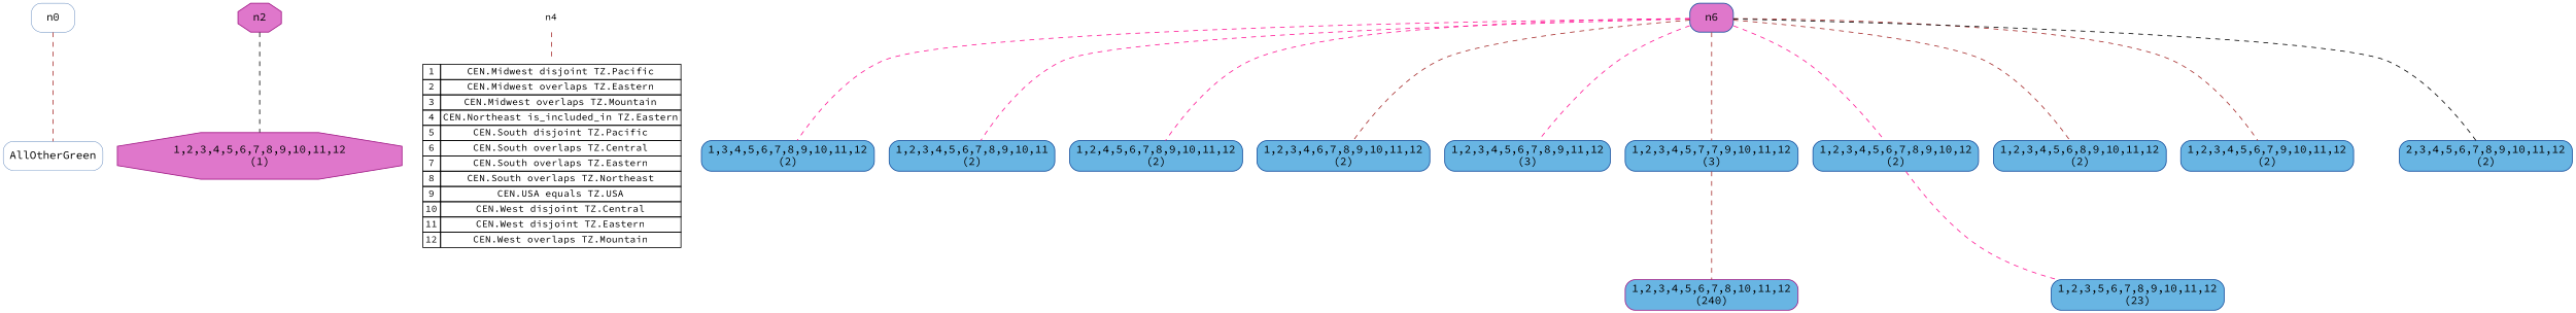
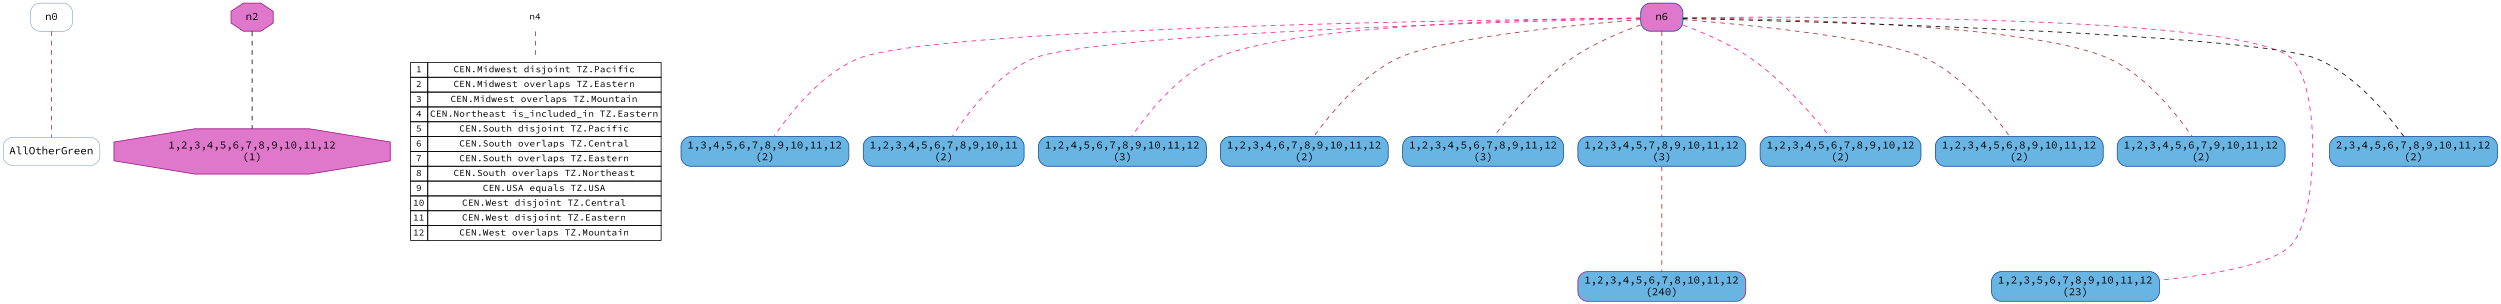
  graph {
    fontname="Source Code Pro"
    rankdir=TB
    node [color="#134d9c" fontname="Source Code Pro" shape=box style="rounded,filled" fillcolor="#68b5e3"]
    edge [color=brown fontname="Source Code Pro" style=dashed]
    n0 [penwidth=0.4 style=rounded fillcolor=""]
    n1 [label=AllOtherGreen penwidth=0.4 style=rounded fillcolor=""]
    n2 [color="#9f1684" fillcolor="#df77cb" shape=octagon style=filled]
    n3 [color="#9f1684" fillcolor="#df77cb" label="1,2,3,4,5,6,7,8,9,10,11,12\n(1)" shape=octagon style=filled]
    n4 [color=black fillcolor=white fontsize=12 shape=plaintext]
    n5 [color=black fillcolor=white fontsize=12 label=<   <TABLE BORDER="0" CELLBORDER="1" CELLSPACING="0" CELLPADDING="2">  <TR>   <TD>1</TD>   <TD>CEN.Midwest disjoint TZ.Pacific</TD>   </TR>  <TR>   <TD>2</TD>   <TD>CEN.Midwest overlaps TZ.Eastern</TD>   </TR>  <TR>   <TD>3</TD>   <TD>CEN.Midwest overlaps TZ.Mountain</TD>   </TR>  <TR>   <TD>4</TD>   <TD>CEN.Northeast is_included_in TZ.Eastern</TD>   </TR>  <TR>   <TD>5</TD>   <TD>CEN.South disjoint TZ.Pacific</TD>   </TR>  <TR>   <TD>6</TD>   <TD>CEN.South overlaps TZ.Central</TD>   </TR>  <TR>   <TD>7</TD>   <TD>CEN.South overlaps TZ.Eastern</TD>   </TR>  <TR>   <TD>8</TD>   <TD>CEN.South overlaps TZ.Northeast</TD>   </TR>  <TR>   <TD>9</TD>   <TD>CEN.USA equals TZ.USA</TD>   </TR>  <TR>   <TD>10</TD>   <TD>CEN.West disjoint TZ.Central</TD>   </TR>  <TR>   <TD>11</TD>   <TD>CEN.West disjoint TZ.Eastern</TD>   </TR>  <TR>   <TD>12</TD>   <TD>CEN.West overlaps TZ.Mountain</TD>   </TR>  </TABLE>   > shape=plaintext]
    n6 [fillcolor="#df77cb"]
    n7 [label="1,3,4,5,6,7,8,9,10,11,12\n(2)"]
    n8 [label="1,2,3,4,5,6,7,8,9,10,11\n(2)"]
-   n10 [label="1,2,4,5,6,7,8,9,10,11,12\n(2)"]
+   n10 [label="1,2,4,5,6,7,8,9,10,11,12\n(3)"]
    n11 [label="1,2,3,4,6,7,8,9,10,11,12\n(2)"]
    n12 [label="1,2,3,4,5,6,7,8,9,11,12\n(3)"]
-   n13 [label="1,2,3,4,5,7,7,9,10,11,12\n(3)"]
+   n13 [label="1,2,3,4,5,7,8,9,10,11,12\n(3)"]
    n14 [label="1,2,3,4,5,6,7,8,9,10,12\n(2)"]
    n15 [label="1,2,3,4,5,6,8,9,10,11,12\n(2)"]
    n16 [label="1,2,3,4,5,6,7,9,10,11,12\n(2)"]
    n17 [label="1,2,3,5,6,7,8,9,10,11,12\n(23)"]
    n18 [label="2,3,4,5,6,7,8,9,10,11,12\n(2)"]
    n9 [color="#9f1684" label="1,2,3,4,5,6,7,8,10,11,12\n(240)"]
    n0 -- n1
    n2 -- n3 [color=black]
    n4 -- n5
    n6 -- n7 [color=deeppink]
    n6 -- n8 [color=deeppink]
    n6 -- n10 [color=deeppink]
    n6 -- n11
-   n6 -- n12 [color=deeppink]
+   n6 -- n12
    n6 -- n13
    n6 -- n14 [color=deeppink]
    n6 -- n15
    n6 -- n16
-   n14 -- n17 [color=deeppink]
+   n6 -- n17 [color=deeppink]
    n6 -- n18 [color=black]
    n13 -- n9
  }
